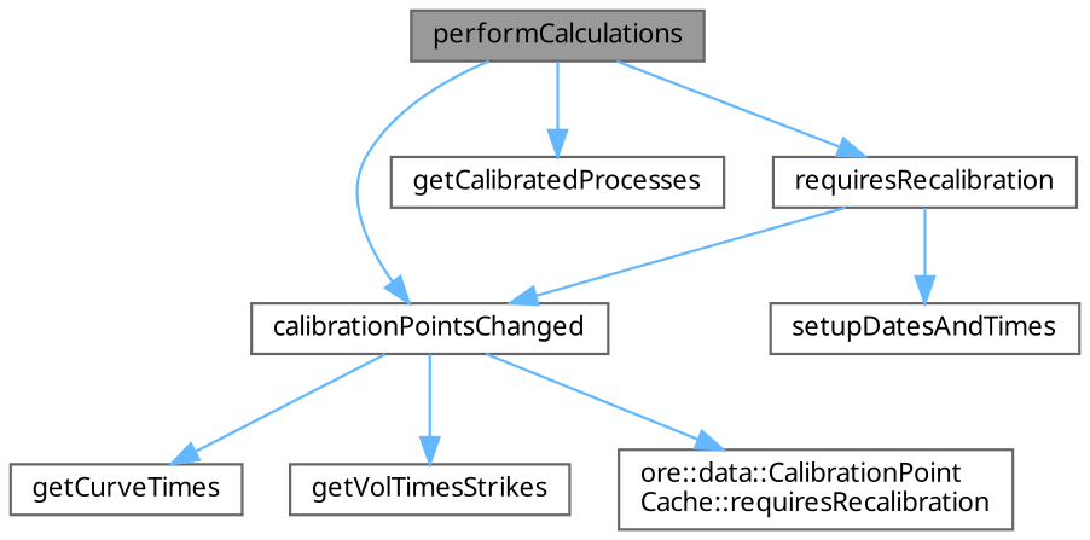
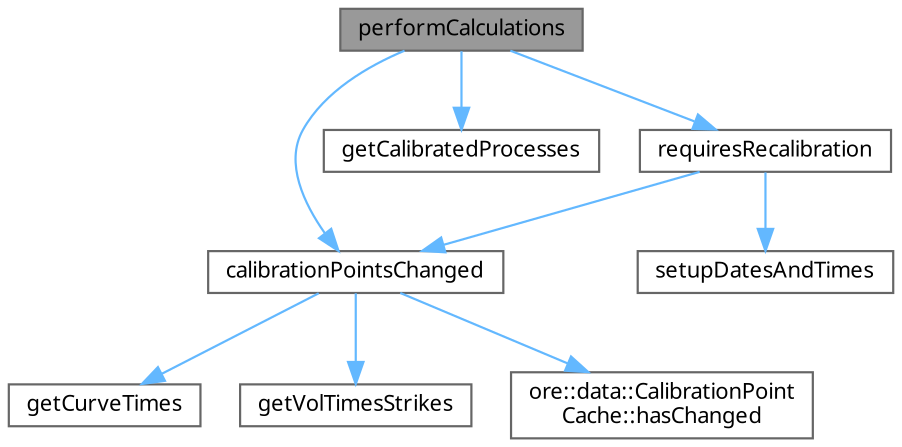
  digraph {
    fontname="Noto Sans"
    rankdir=TB
    node [color=grey40 fillcolor=white fontname="Noto Sans" fontsize=10 shape=box style=filled]
    edge [color=steelblue1 fontname="Noto Sans" fontsize=10 labelfontname=Helvetica labelfontsize=10 style=solid]
    n1 [color=gray40 fillcolor=grey60 fontcolor=black height=0.2 label=performCalculations width=0.4]
    n2 [height=0.2 label=calibrationPointsChanged width=0.4]
    n3 [height=0.2 label=getCalibratedProcesses width=0.4]
    n4 [height=0.2 label=requiresRecalibration width=0.4]
    n5 [height=0.2 label=getCurveTimes width=0.4]
    n6 [height=0.2 label=getVolTimesStrikes width=0.4]
-   n7 [height=0.2 label="ore::data::CalibrationPoint\lCache::requiresRecalibration" width=0.4]
+   n7 [height=0.2 label="ore::data::CalibrationPoint\lCache::hasChanged" width=0.4]
    n8 [height=0.2 label=setupDatesAndTimes width=0.4]
    n1 -> n2
    n1 -> n3
    n1 -> n4
    n2 -> n5
    n2 -> n6
    n2 -> n7
    n4 -> n2
    n4 -> n8
  }
